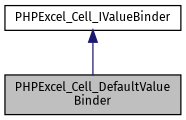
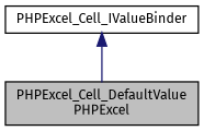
  digraph {
    fontname="Fira Sans"
    node [color=black fontname="Fira Sans" fontsize=10 shape=record style=filled]
-   n1 [fillcolor=grey75 fontcolor=black height=0.2 label="PHPExcel_Cell_DefaultValue\lBinder" width=0.4]
+   n1 [fillcolor=grey75 fontcolor=black height=0.2 label="PHPExcel_Cell_DefaultValue\lPHPExcel" width=0.4]
    n2 [fillcolor=white height=0.2 label=PHPExcel_Cell_IValueBinder width=0.4]
    n2 -> n1 [color=midnightblue dir=back fontname="Fira Sans" fontsize=10 labelfontname=Helvetica labelfontsize=10 style=solid]
  }
